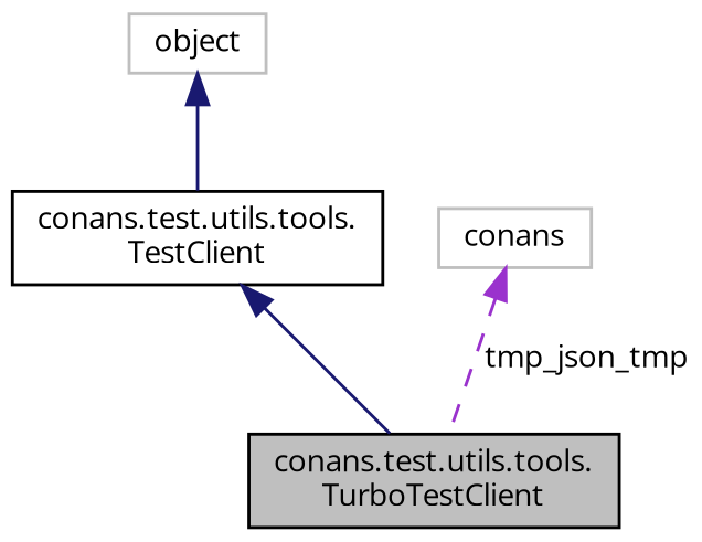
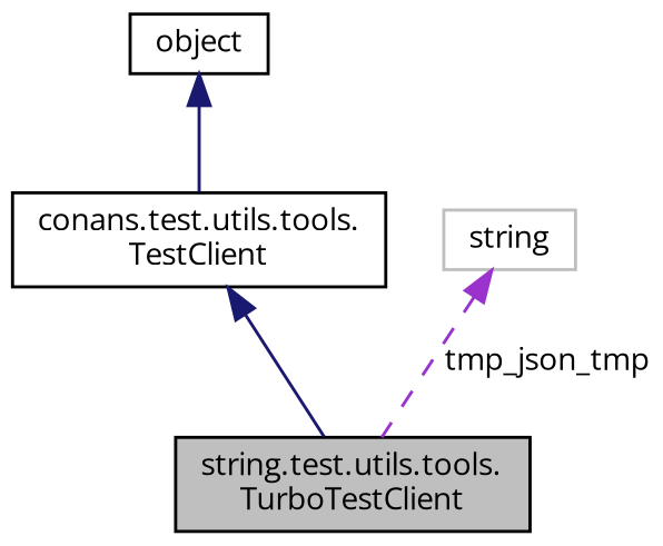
  digraph {
    fontname="Open Sans"
    node [color=black fillcolor=white fontname="Open Sans" fontsize=10 shape=record style=filled]
    edge [color=midnightblue dir=back fontname="Open Sans" fontsize=10 labelfontname=Helvetica labelfontsize=10 style=solid]
-   n1 [fillcolor=grey75 fontcolor=black height=0.2 label="conans.test.utils.tools.\lTurboTestClient" width=0.4]
+   n1 [fillcolor=grey75 fontcolor=black height=0.2 label="string.test.utils.tools.\lTurboTestClient" width=0.4]
    n2 [height=0.2 label="conans.test.utils.tools.\lTestClient" width=0.4]
-   n3 [color=grey75 height=0.2 label=object width=0.4]
-   n4 [color=grey75 height=0.2 label=conans width=0.4]
+   n3 [height=0.2 label=object width=0.4]
+   n4 [color=grey75 height=0.2 label=string width=0.4]
    n2 -> n1
    n3 -> n2
    n4 -> n1 [color=darkorchid3 label=" tmp_json_tmp" style=dashed]
  }
